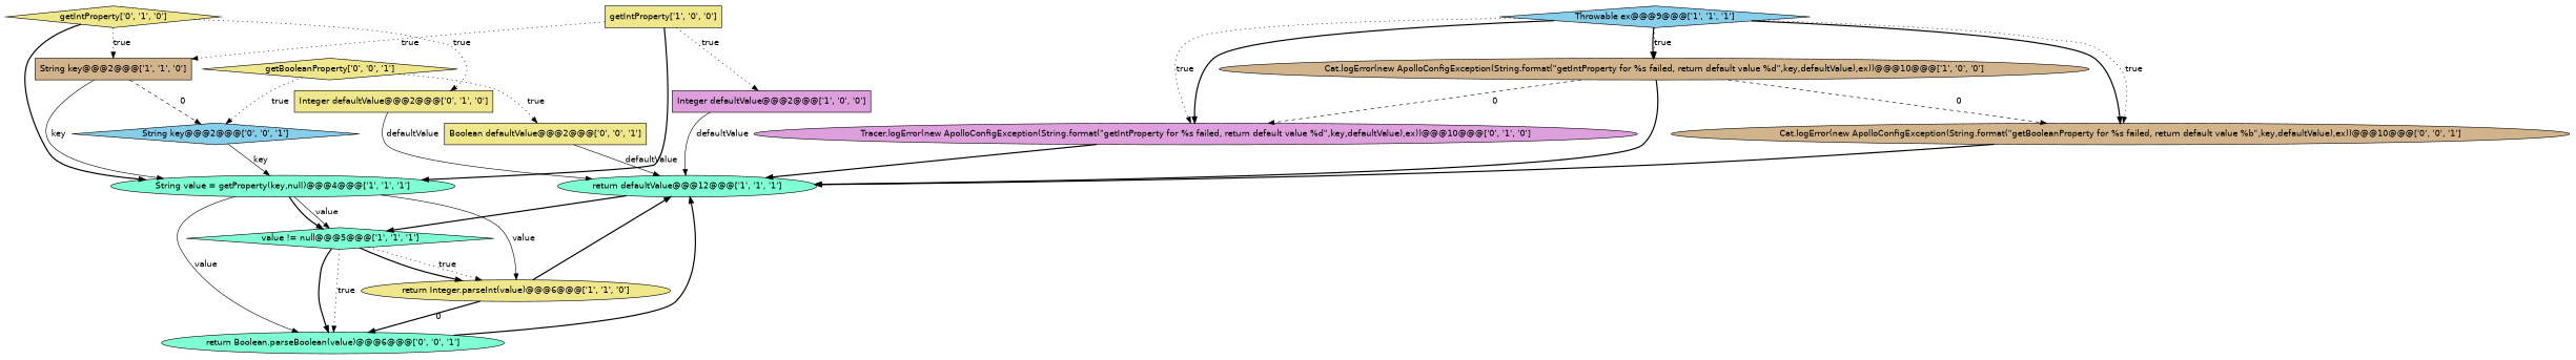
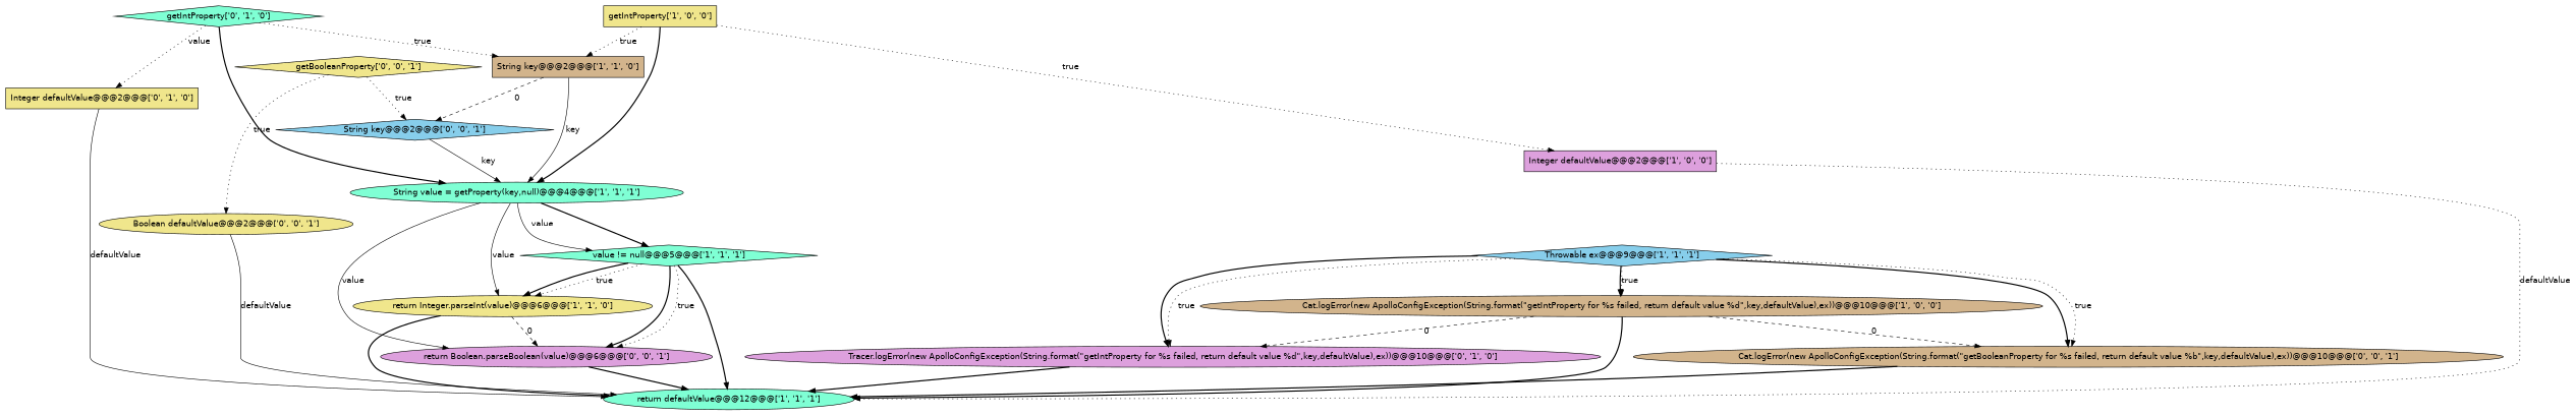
  digraph {
    fontname="DejaVu Sans"
    node [fillcolor=khaki fontname="DejaVu Sans" shape=ellipse style=filled]
    edge [fontname="DejaVu Sans" style=bold]
    n1 [label="Integer defaultValue@@@2@@@['0', '1', '0']" shape=box]
    n2 [fillcolor=aquamarine label="return defaultValue@@@12@@@['1', '1', '1']"]
    n3 [label="getBooleanProperty['0', '0', '1']" shape=diamond]
    n4 [fillcolor=skyblue label="String key@@@2@@@['0', '0', '1']" shape=diamond]
-   n5 [label="Boolean defaultValue@@@2@@@['0', '0', '1']" shape=box]
+   n5 [label="Boolean defaultValue@@@2@@@['0', '0', '1']"]
    n6 [fillcolor=aquamarine label="String value = getProperty(key,null)@@@4@@@['1', '1', '1']"]
-   n7 [fillcolor=aquamarine label="return Boolean.parseBoolean(value)@@@6@@@['0', '0', '1']"]
+   n7 [fillcolor=plum label="return Boolean.parseBoolean(value)@@@6@@@['0', '0', '1']"]
    n8 [label="return Integer.parseInt(value)@@@6@@@['1', '1', '0']"]
    n9 [fillcolor=aquamarine label="value != null@@@5@@@['1', '1', '1']" shape=diamond]
    n10 [fillcolor=tan label="Cat.logError(new ApolloConfigException(String.format(\"getBooleanProperty for %s failed, return default value %b\",key,defaultValue),ex))@@@10@@@['0', '0', '1']"]
-   n11 [label="getIntProperty['0', '1', '0']" shape=diamond]
+   n11 [fillcolor=aquamarine label="getIntProperty['0', '1', '0']" shape=diamond]
    n12 [fillcolor=tan label="String key@@@2@@@['1', '1', '0']" shape=box]
    n13 [fillcolor=tan label="Cat.logError(new ApolloConfigException(String.format(\"getIntProperty for %s failed, return default value %d\",key,defaultValue),ex))@@@10@@@['1', '0', '0']"]
    n14 [fillcolor=plum label="Tracer.logError(new ApolloConfigException(String.format(\"getIntProperty for %s failed, return default value %d\",key,defaultValue),ex))@@@10@@@['0', '1', '0']"]
    n15 [fillcolor=plum label="Integer defaultValue@@@2@@@['1', '0', '0']" shape=box]
    n16 [label="getIntProperty['1', '0', '0']" shape=box]
    n17 [fillcolor=skyblue label="Throwable ex@@@9@@@['1', '1', '1']" shape=diamond]
    n1 -> n2 [label=defaultValue style=solid]
    n3 -> n4 [label=true style=dotted]
    n3 -> n5 [label=true style=dotted]
    n4 -> n6 [label=key style=solid]
    n5 -> n2 [label=defaultValue style=solid]
    n6 -> n7 [label=value style=solid]
    n6 -> n8 [label=value style=solid]
    n6 -> n9 [label=value style=solid]
    n6 -> n9
    n7 -> n2
    n8 -> n2
-   n8 -> n7 [label=0]
-   n2 -> n9
+   n8 -> n7 [label=0 style=dashed]
+   n9 -> n2
    n9 -> n7
    n9 -> n7 [label=true style=dotted]
    n9 -> n8 [label=true style=dotted]
    n9 -> n8
    n10 -> n2
-   n11 -> n1 [label=true style=dotted]
+   n11 -> n1 [label=value style=dotted]
    n11 -> n6
    n11 -> n12 [label=true style=dotted]
    n12 -> n4 [label=0 style=dashed]
    n12 -> n6 [label=key style=solid]
    n13 -> n2
    n13 -> n10 [label=0 style=dashed]
    n13 -> n14 [label=0 style=dashed]
    n14 -> n2
-   n15 -> n2 [label=defaultValue style=solid]
+   n15 -> n2 [label=defaultValue style=dotted]
    n16 -> n6
    n16 -> n12 [label=true style=dotted]
    n16 -> n15 [label=true style=dotted]
    n17 -> n10
    n17 -> n10 [label=true style=dotted]
    n17 -> n13
    n17 -> n13 [label=true style=dotted]
    n17 -> n14 [label=true style=dotted]
    n17 -> n14
  }
